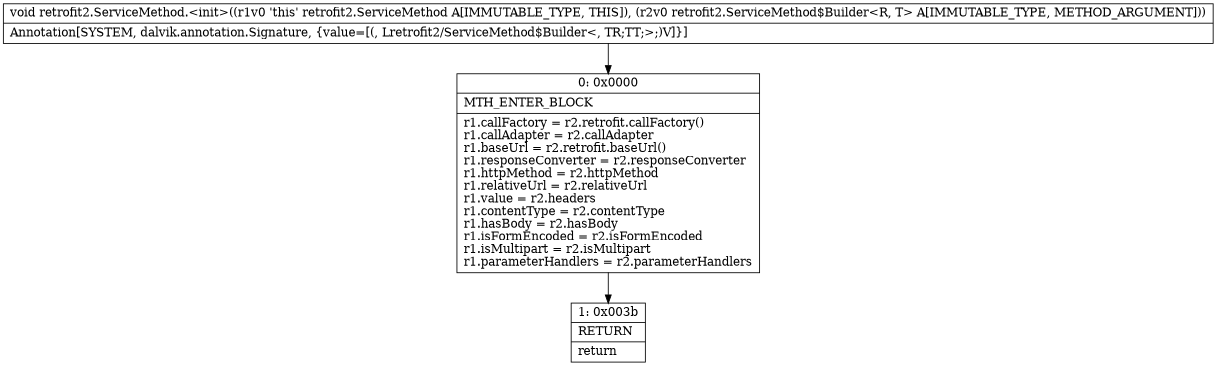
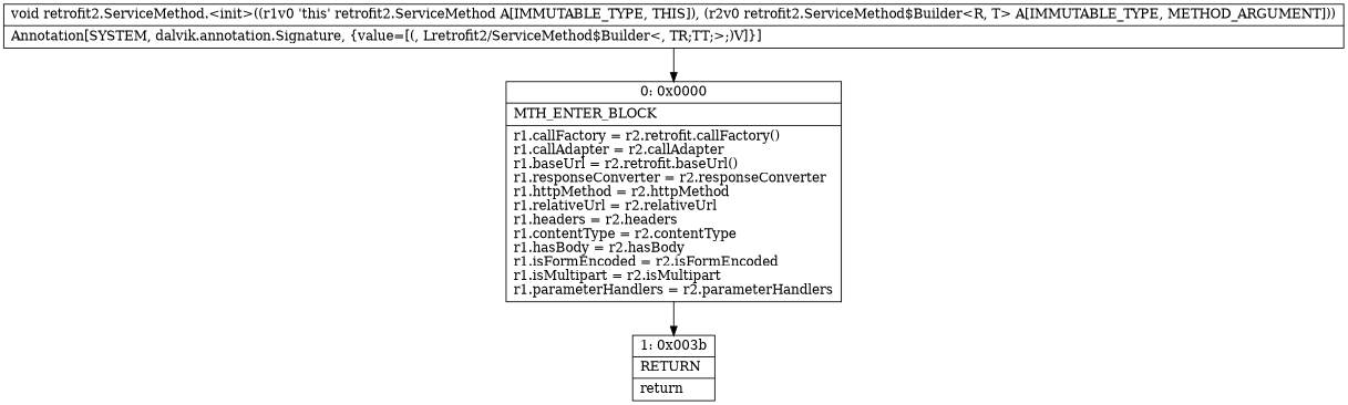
  digraph {
    node [shape=record]
-   n1 [label="{0\:\ 0x0000|MTH_ENTER_BLOCK\l|r1.callFactory = r2.retrofit.callFactory()\lr1.callAdapter = r2.callAdapter\lr1.baseUrl = r2.retrofit.baseUrl()\lr1.responseConverter = r2.responseConverter\lr1.httpMethod = r2.httpMethod\lr1.relativeUrl = r2.relativeUrl\lr1.value = r2.headers\lr1.contentType = r2.contentType\lr1.hasBody = r2.hasBody\lr1.isFormEncoded = r2.isFormEncoded\lr1.isMultipart = r2.isMultipart\lr1.parameterHandlers = r2.parameterHandlers\l}"]
+   n1 [label="{0\:\ 0x0000|MTH_ENTER_BLOCK\l|r1.callFactory = r2.retrofit.callFactory()\lr1.callAdapter = r2.callAdapter\lr1.baseUrl = r2.retrofit.baseUrl()\lr1.responseConverter = r2.responseConverter\lr1.httpMethod = r2.httpMethod\lr1.relativeUrl = r2.relativeUrl\lr1.headers = r2.headers\lr1.contentType = r2.contentType\lr1.hasBody = r2.hasBody\lr1.isFormEncoded = r2.isFormEncoded\lr1.isMultipart = r2.isMultipart\lr1.parameterHandlers = r2.parameterHandlers\l}"]
    n2 [label="{1\:\ 0x003b|RETURN\l|return\l}"]
    n3 [label="{void retrofit2.ServiceMethod.\<init\>((r1v0 'this' retrofit2.ServiceMethod A[IMMUTABLE_TYPE, THIS]), (r2v0 retrofit2.ServiceMethod$Builder\<R, T\> A[IMMUTABLE_TYPE, METHOD_ARGUMENT]))  | Annotation[SYSTEM, dalvik.annotation.Signature, \{value=[(, Lretrofit2\/ServiceMethod$Builder\<, TR;TT;\>;)V]\}]\l}"]
    n1 -> n2
    n3 -> n1
  }
